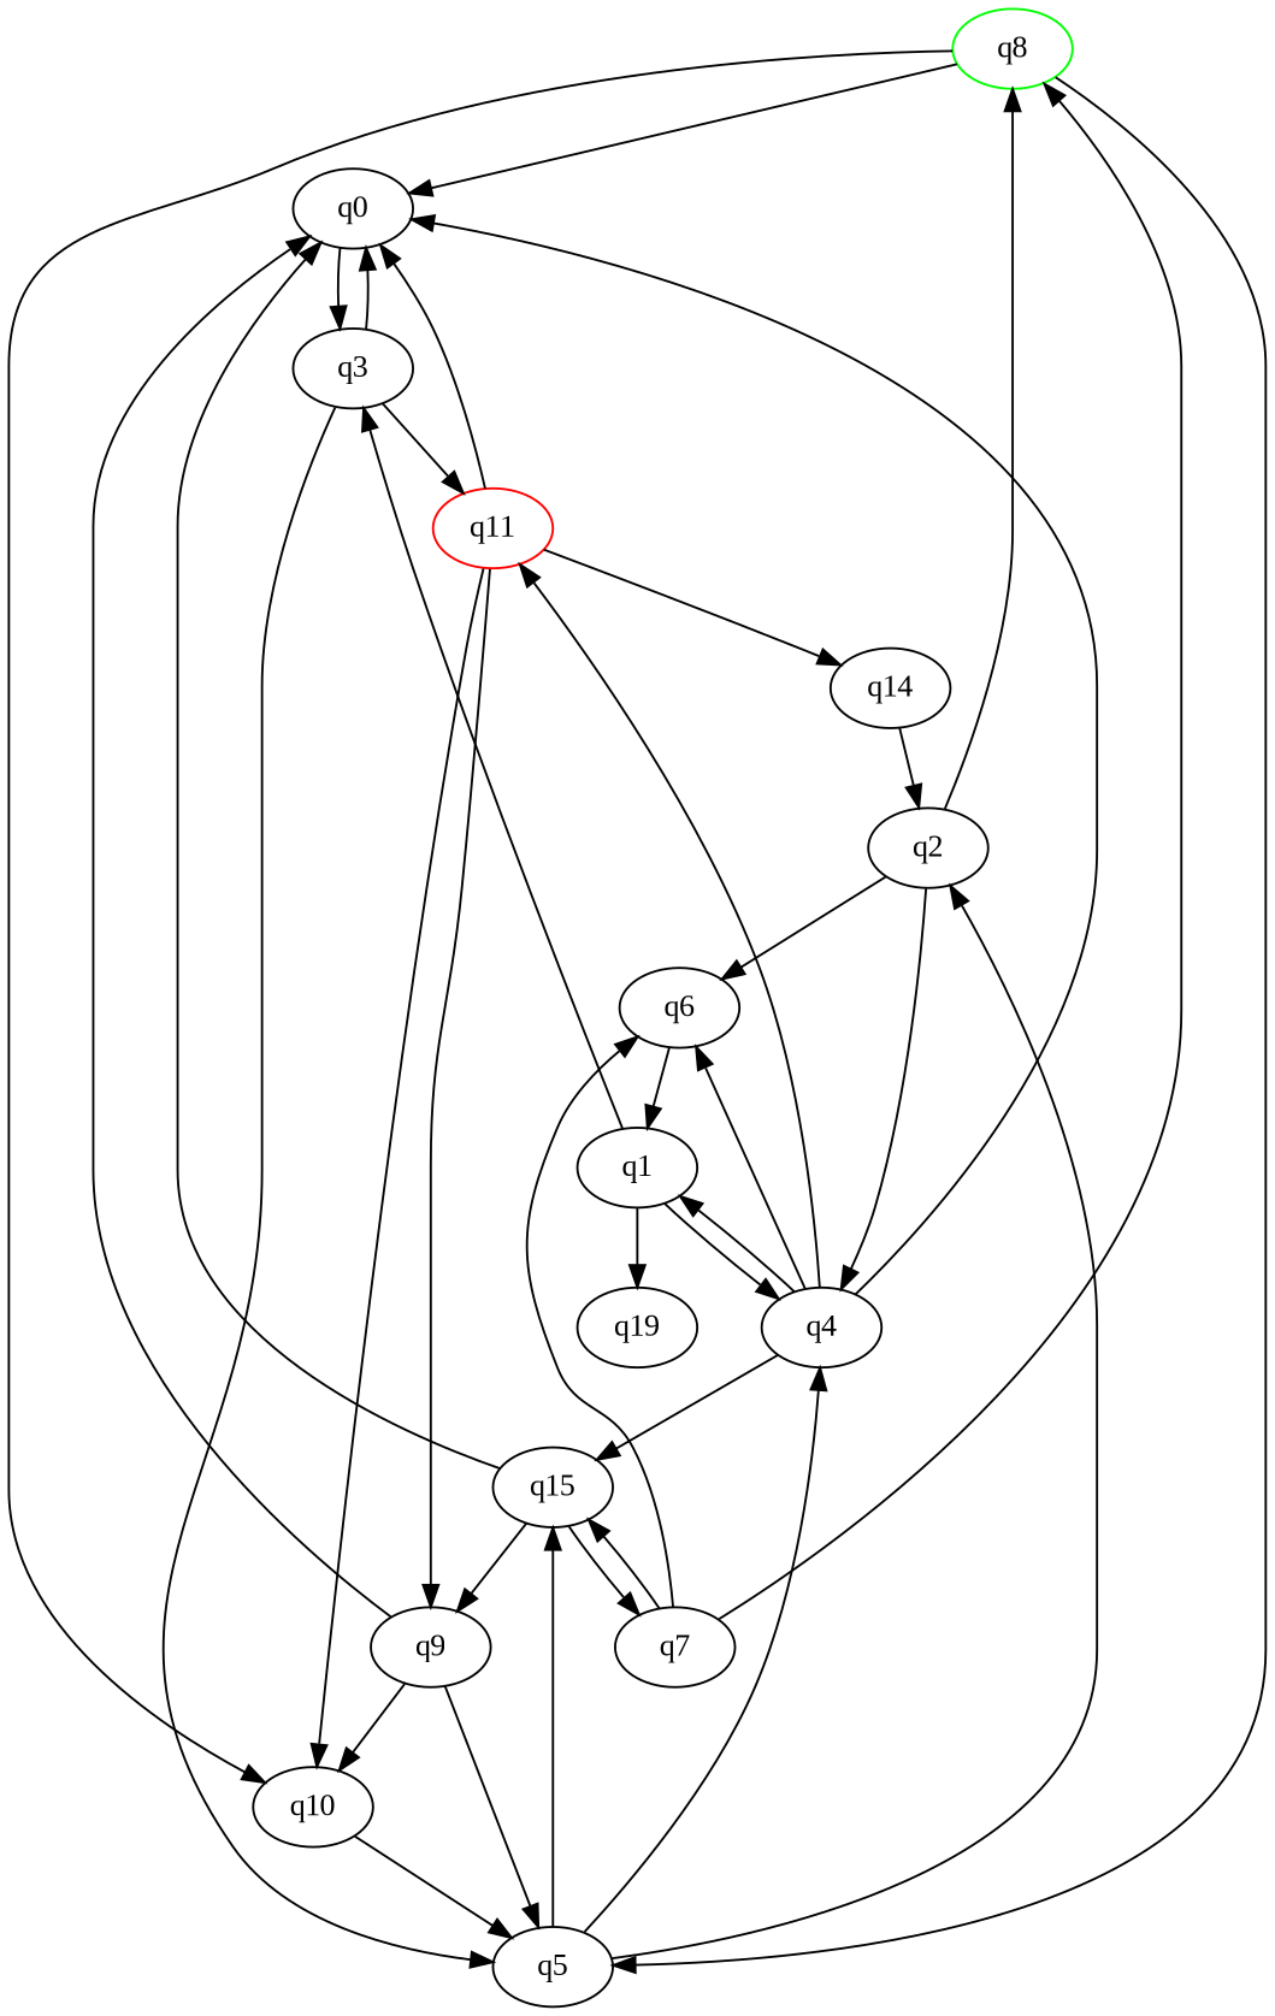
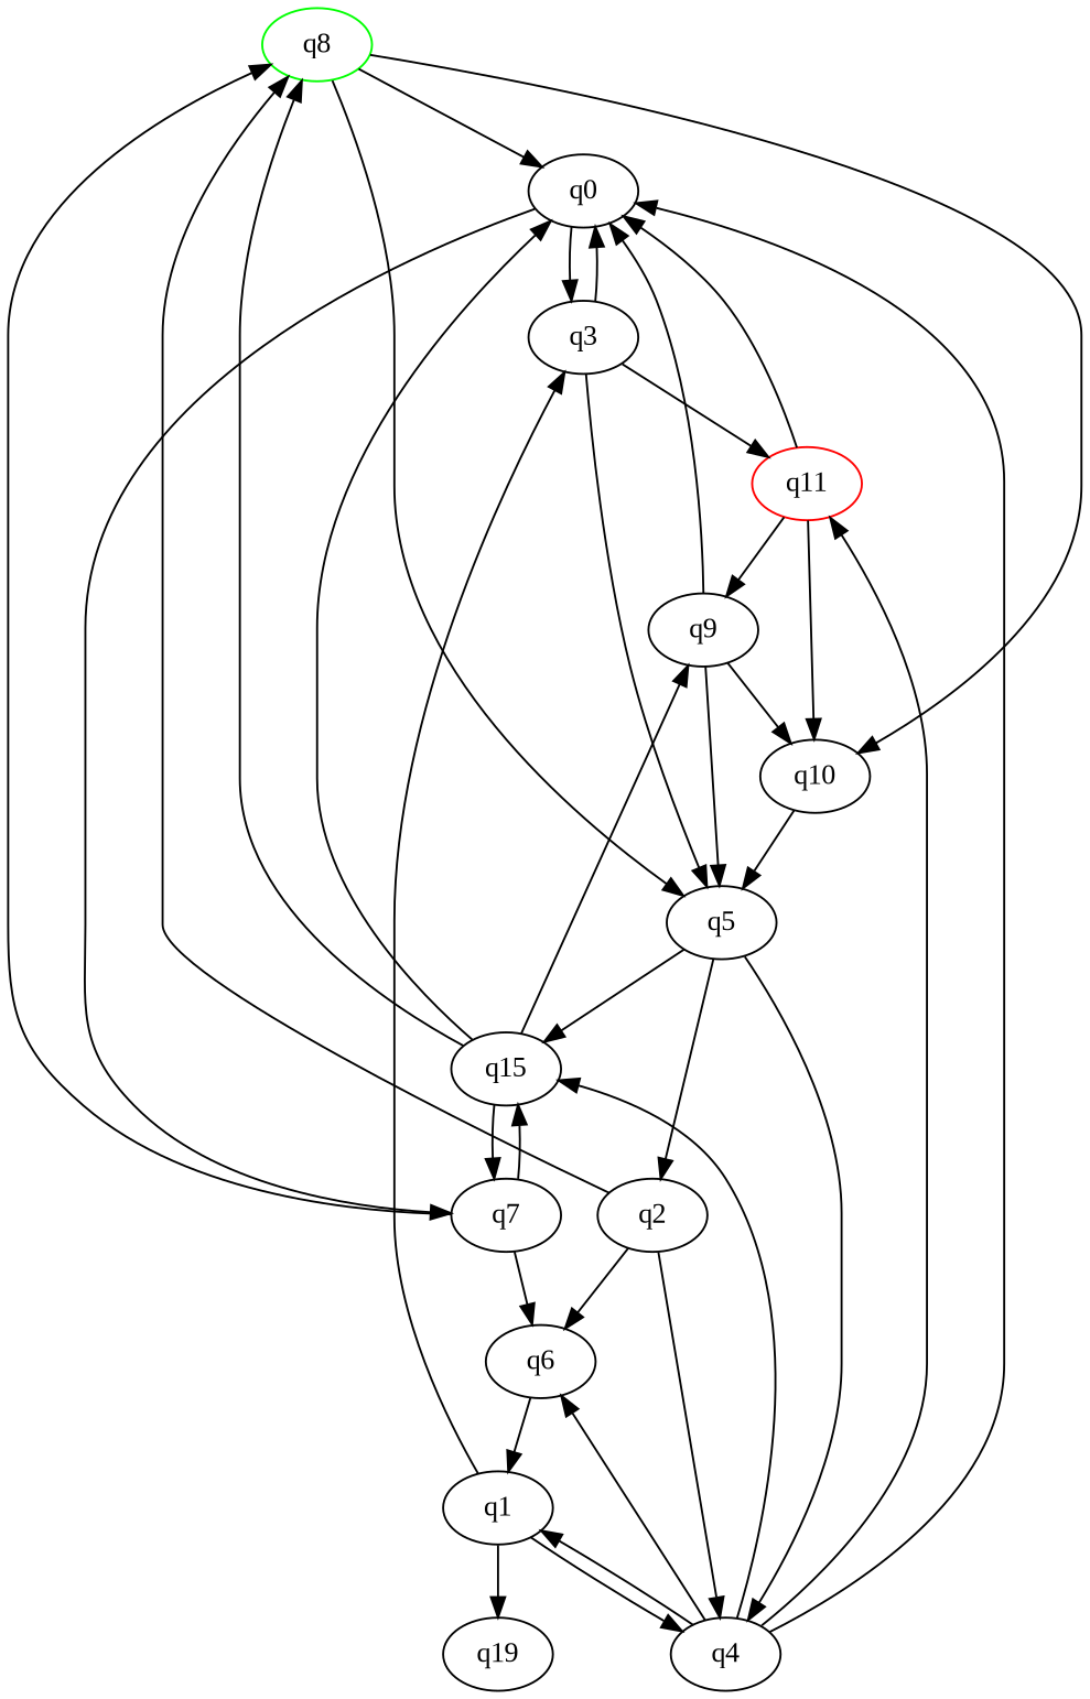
  digraph {
    fontname="Liberation Serif"
    node [fontname="Liberation Serif"]
    edge [fontname="Liberation Serif"]
    q8 [color=green initial=1]
    q0
    q5
    q10
    q3
    q7
    q15
    q4
    q2
    q11 [color=red final=1]
    q9
-   q14
    q6
    q1
    n15 [label=q19]
    q8 -> q0
    q8 -> q5
    q8 -> q10
    q0 -> q3
+   q0 -> q7
    q5 -> q15
    q5 -> q4
    q5 -> q2
    q10 -> q5
    q3 -> q0
    q3 -> q5
    q3 -> q11
    q7 -> q8
    q7 -> q15
    q7 -> q6
+   q15 -> q8
    q15 -> q0
    q15 -> q7
    q15 -> q9
    q4 -> q0
    q4 -> q15
    q4 -> q11
    q4 -> q6
    q4 -> q1
    q2 -> q8
    q2 -> q4
    q2 -> q6
    q11 -> q0
    q11 -> q10
    q11 -> q9
-   q11 -> q14
    q9 -> q0
    q9 -> q5
    q9 -> q10
-   q14 -> q2
    q6 -> q1
    q1 -> q3
    q1 -> q4
    q1 -> n15
  }
